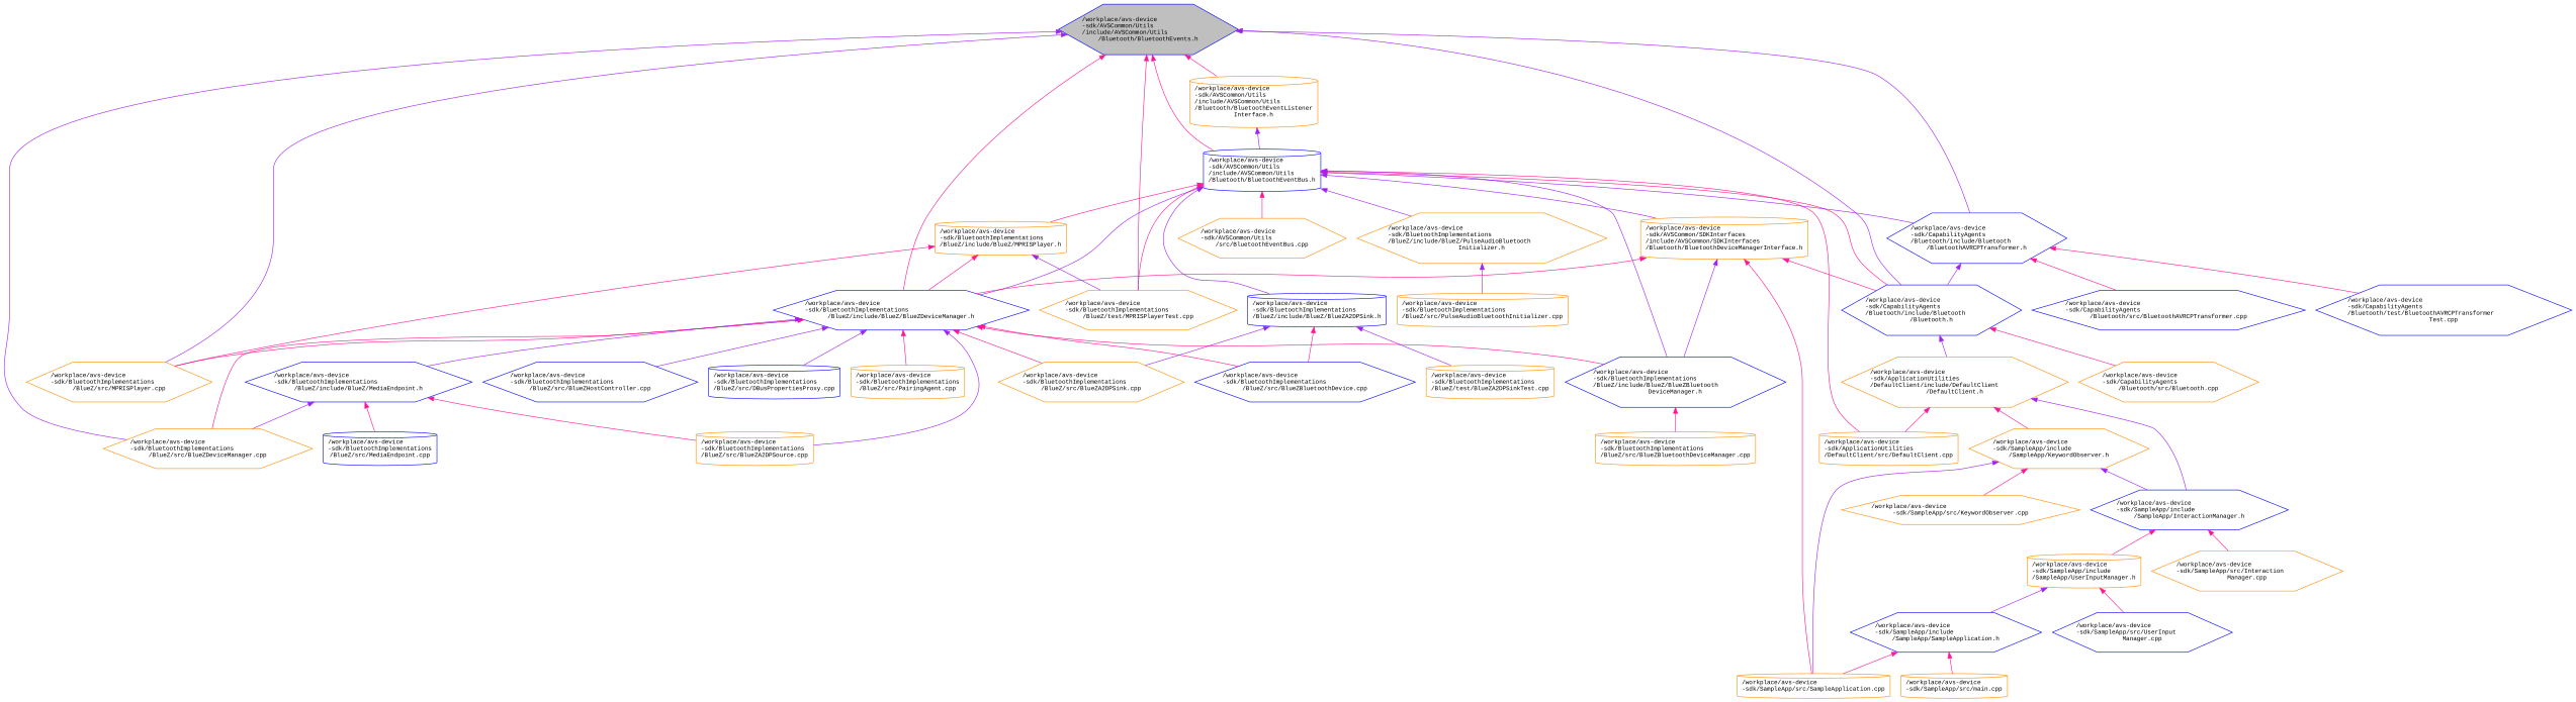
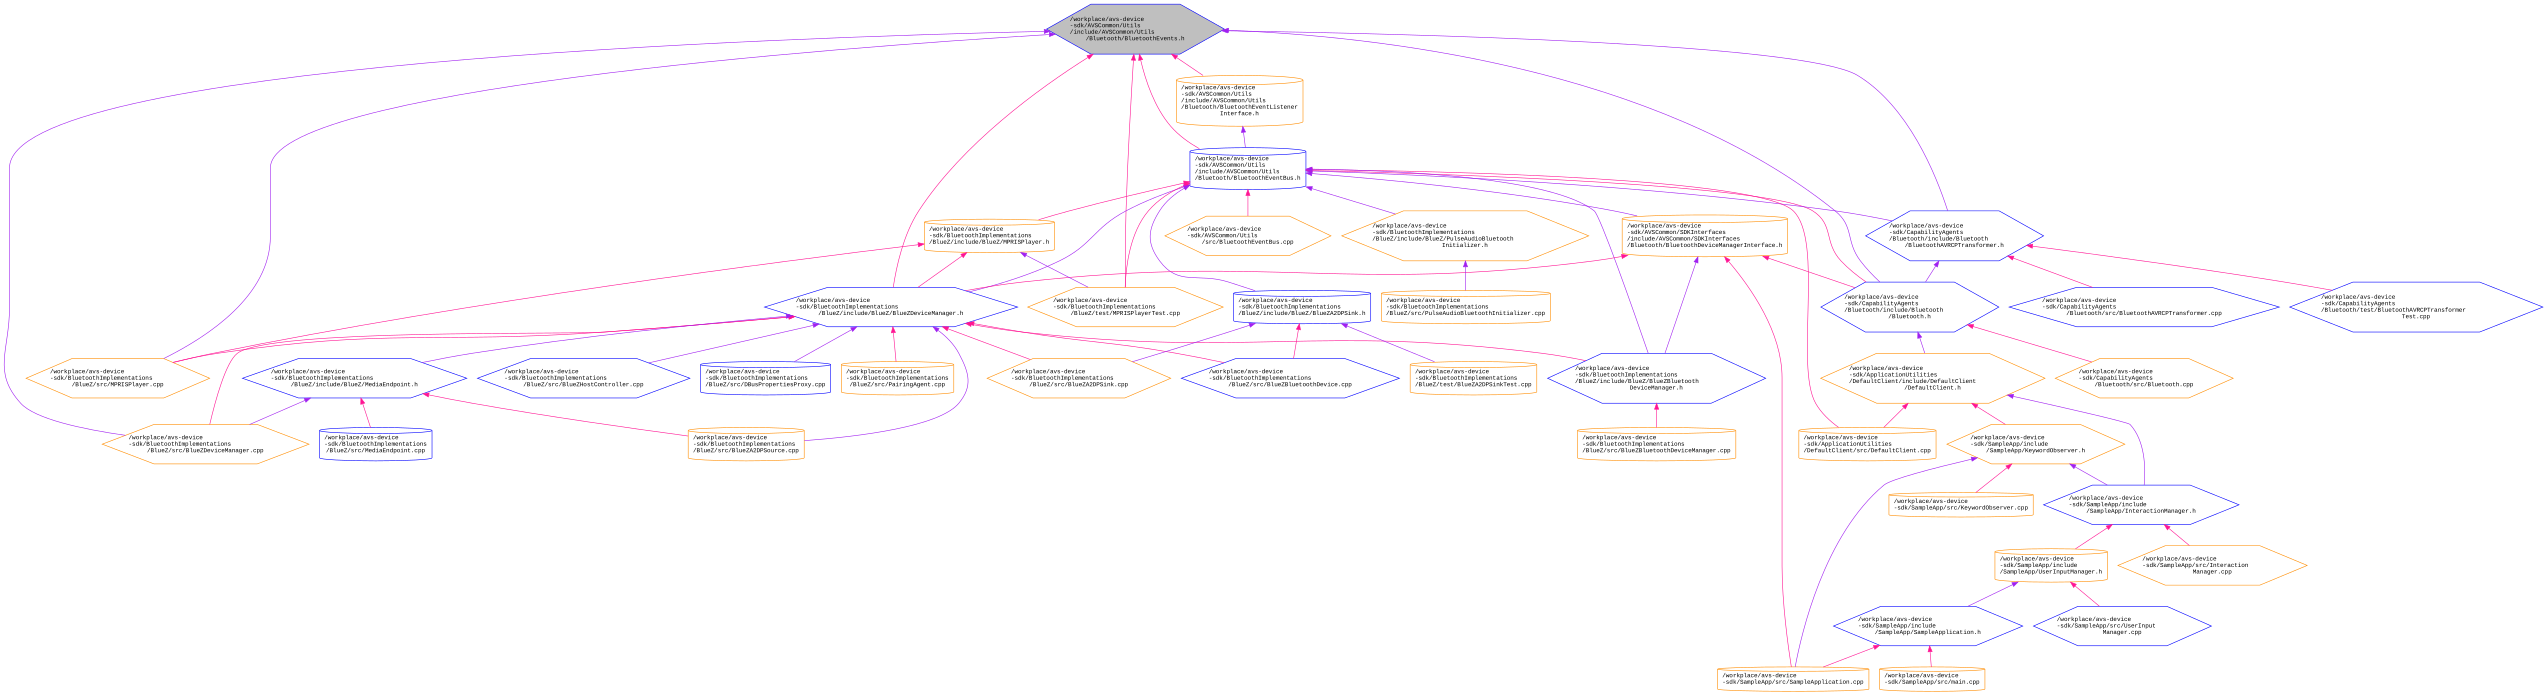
  digraph {
    fontname="Liberation Mono"
    node [color=darkorange fillcolor=white fontname="Liberation Mono" fontsize=10 shape=hexagon style=filled]
    edge [color=deeppink dir=back fontname="Liberation Mono" fontsize=10 labelfontname=Helvetica labelfontsize=10 style=solid]
    n1 [color=blue fillcolor=grey75 fontcolor=black height=0.2 label="/workplace/avs-device\l-sdk/AVSCommon/Utils\l/include/AVSCommon/Utils\l/Bluetooth/BluetoothEvents.h" width=0.4]
    n2 [color=blue height=0.2 label="/workplace/avs-device\l-sdk/AVSCommon/Utils\l/include/AVSCommon/Utils\l/Bluetooth/BluetoothEventBus.h" shape=cylinder width=0.4]
    n3 [color=blue height=0.2 label="/workplace/avs-device\l-sdk/BluetoothImplementations\l/BlueZ/include/BlueZ/BlueZDeviceManager.h" width=0.4]
    n4 [height=0.2 label="/workplace/avs-device\l-sdk/BluetoothImplementations\l/BlueZ/src/BlueZDeviceManager.cpp" width=0.4]
    n5 [height=0.2 label="/workplace/avs-device\l-sdk/BluetoothImplementations\l/BlueZ/src/MPRISPlayer.cpp" width=0.4]
    n6 [color=blue height=0.2 label="/workplace/avs-device\l-sdk/CapabilityAgents\l/Bluetooth/include/Bluetooth\l/Bluetooth.h" width=0.4]
    n7 [height=0.2 label="/workplace/avs-device\l-sdk/BluetoothImplementations\l/BlueZ/test/MPRISPlayerTest.cpp" width=0.4]
    n8 [color=blue height=0.2 label="/workplace/avs-device\l-sdk/CapabilityAgents\l/Bluetooth/include/Bluetooth\l/BluetoothAVRCPTransformer.h" width=0.4]
    n9 [height=0.2 label="/workplace/avs-device\l-sdk/AVSCommon/Utils\l/include/AVSCommon/Utils\l/Bluetooth/BluetoothEventListener\lInterface.h" shape=cylinder width=0.4]
    n10 [height=0.2 label="/workplace/avs-device\l-sdk/ApplicationUtilities\l/DefaultClient/src/DefaultClient.cpp" shape=cylinder width=0.4]
    n11 [height=0.2 label="/workplace/avs-device\l-sdk/AVSCommon/SDKInterfaces\l/include/AVSCommon/SDKInterfaces\l/Bluetooth/BluetoothDeviceManagerInterface.h" shape=cylinder width=0.4]
    n12 [color=blue height=0.2 label="/workplace/avs-device\l-sdk/BluetoothImplementations\l/BlueZ/include/BlueZ/BlueZBluetooth\lDeviceManager.h" width=0.4]
    n13 [height=0.2 label="/workplace/avs-device\l-sdk/AVSCommon/Utils\l/src/BluetoothEventBus.cpp" width=0.4]
    n14 [color=blue height=0.2 label="/workplace/avs-device\l-sdk/BluetoothImplementations\l/BlueZ/include/BlueZ/BlueZA2DPSink.h" shape=cylinder width=0.4]
    n15 [height=0.2 label="/workplace/avs-device\l-sdk/BluetoothImplementations\l/BlueZ/include/BlueZ/MPRISPlayer.h" shape=cylinder width=0.4]
    n16 [height=0.2 label="/workplace/avs-device\l-sdk/BluetoothImplementations\l/BlueZ/include/BlueZ/PulseAudioBluetooth\lInitializer.h" width=0.4]
    n17 [height=0.2 label="/workplace/avs-device\l-sdk/SampleApp/src/SampleApplication.cpp" shape=cylinder width=0.4]
    n18 [height=0.2 label="/workplace/avs-device\l-sdk/BluetoothImplementations\l/BlueZ/src/BlueZBluetoothDeviceManager.cpp" shape=cylinder width=0.4]
    n19 [color=blue height=0.2 label="/workplace/avs-device\l-sdk/BluetoothImplementations\l/BlueZ/include/BlueZ/MediaEndpoint.h" width=0.4]
    n20 [height=0.2 label="/workplace/avs-device\l-sdk/BluetoothImplementations\l/BlueZ/src/BlueZA2DPSource.cpp" shape=cylinder width=0.4]
    n21 [height=0.2 label="/workplace/avs-device\l-sdk/BluetoothImplementations\l/BlueZ/src/BlueZA2DPSink.cpp" width=0.4]
    n22 [color=blue height=0.2 label="/workplace/avs-device\l-sdk/BluetoothImplementations\l/BlueZ/src/BlueZBluetoothDevice.cpp" width=0.4]
    n23 [color=blue height=0.2 label="/workplace/avs-device\l-sdk/BluetoothImplementations\l/BlueZ/src/BlueZHostController.cpp" width=0.4]
    n24 [color=blue height=0.2 label="/workplace/avs-device\l-sdk/BluetoothImplementations\l/BlueZ/src/DBusPropertiesProxy.cpp" shape=cylinder width=0.4]
    n25 [height=0.2 label="/workplace/avs-device\l-sdk/BluetoothImplementations\l/BlueZ/src/PairingAgent.cpp" shape=cylinder width=0.4]
    n26 [color=blue height=0.2 label="/workplace/avs-device\l-sdk/BluetoothImplementations\l/BlueZ/src/MediaEndpoint.cpp" shape=cylinder width=0.4]
    n27 [height=0.2 label="/workplace/avs-device\l-sdk/ApplicationUtilities\l/DefaultClient/include/DefaultClient\l/DefaultClient.h" width=0.4]
    n28 [height=0.2 label="/workplace/avs-device\l-sdk/CapabilityAgents\l/Bluetooth/src/Bluetooth.cpp" width=0.4]
    n29 [color=blue height=0.2 label="/workplace/avs-device\l-sdk/SampleApp/include\l/SampleApp/InteractionManager.h" width=0.4]
    n30 [height=0.2 label="/workplace/avs-device\l-sdk/SampleApp/include\l/SampleApp/KeywordObserver.h" width=0.4]
    n31 [height=0.2 label="/workplace/avs-device\l-sdk/SampleApp/include\l/SampleApp/UserInputManager.h" shape=cylinder width=0.4]
    n32 [height=0.2 label="/workplace/avs-device\l-sdk/SampleApp/src/Interaction\lManager.cpp" width=0.4]
    n33 [color=blue height=0.2 label="/workplace/avs-device\l-sdk/SampleApp/include\l/SampleApp/SampleApplication.h" width=0.4]
    n34 [color=blue height=0.2 label="/workplace/avs-device\l-sdk/SampleApp/src/UserInput\lManager.cpp" width=0.4]
    n35 [height=0.2 label="/workplace/avs-device\l-sdk/SampleApp/src/main.cpp" shape=cylinder width=0.4]
-   n36 [height=0.2 label="/workplace/avs-device\l-sdk/SampleApp/src/KeywordObserver.cpp" width=0.4]
+   n36 [height=0.2 label="/workplace/avs-device\l-sdk/SampleApp/src/KeywordObserver.cpp" shape=cylinder width=0.4]
    n37 [height=0.2 label="/workplace/avs-device\l-sdk/BluetoothImplementations\l/BlueZ/test/BlueZA2DPSinkTest.cpp" shape=cylinder width=0.4]
    n38 [height=0.2 label="/workplace/avs-device\l-sdk/BluetoothImplementations\l/BlueZ/src/PulseAudioBluetoothInitializer.cpp" shape=cylinder width=0.4]
    n39 [color=blue height=0.2 label="/workplace/avs-device\l-sdk/CapabilityAgents\l/Bluetooth/src/BluetoothAVRCPTransformer.cpp" width=0.4]
    n40 [color=blue height=0.2 label="/workplace/avs-device\l-sdk/CapabilityAgents\l/Bluetooth/test/BluetoothAVRCPTransformer\lTest.cpp" width=0.4]
    n1 -> n2
    n1 -> n3
    n1 -> n4 [color=purple]
    n1 -> n5 [color=purple]
    n1 -> n6 [color=purple]
    n1 -> n7
    n1 -> n8 [color=purple]
    n1 -> n9
    n2 -> n3 [color=purple]
    n2 -> n6
    n2 -> n7
    n2 -> n8 [color=purple]
    n2 -> n10
    n2 -> n11 [color=purple]
    n2 -> n12 [color=purple]
    n2 -> n13
    n2 -> n14 [color=purple]
    n2 -> n15
    n2 -> n16 [color=purple]
    n3 -> n4
    n3 -> n5
    n3 -> n12
    n3 -> n19 [color=purple]
    n3 -> n20 [color=purple]
    n3 -> n21
    n3 -> n22
    n3 -> n23 [color=purple]
    n3 -> n24 [color=purple]
    n3 -> n25
    n6 -> n27 [color=purple]
    n6 -> n28
    n8 -> n6 [color=purple]
    n8 -> n39
    n8 -> n40
    n9 -> n2 [color=purple]
    n11 -> n3
    n11 -> n6
    n11 -> n12 [color=purple]
    n11 -> n17
    n12 -> n18
    n14 -> n21 [color=purple]
    n14 -> n22
    n14 -> n37 [color=purple]
    n15 -> n3
    n15 -> n5
    n15 -> n7 [color=purple]
    n16 -> n38 [color=purple]
    n19 -> n4 [color=purple]
    n19 -> n20
    n19 -> n26
    n27 -> n10
    n27 -> n29 [color=purple]
    n27 -> n30
    n29 -> n31
    n29 -> n32
    n30 -> n17 [color=purple]
    n30 -> n29 [color=purple]
    n30 -> n36
    n31 -> n33 [color=purple]
    n31 -> n34
    n33 -> n17
    n33 -> n35
  }
